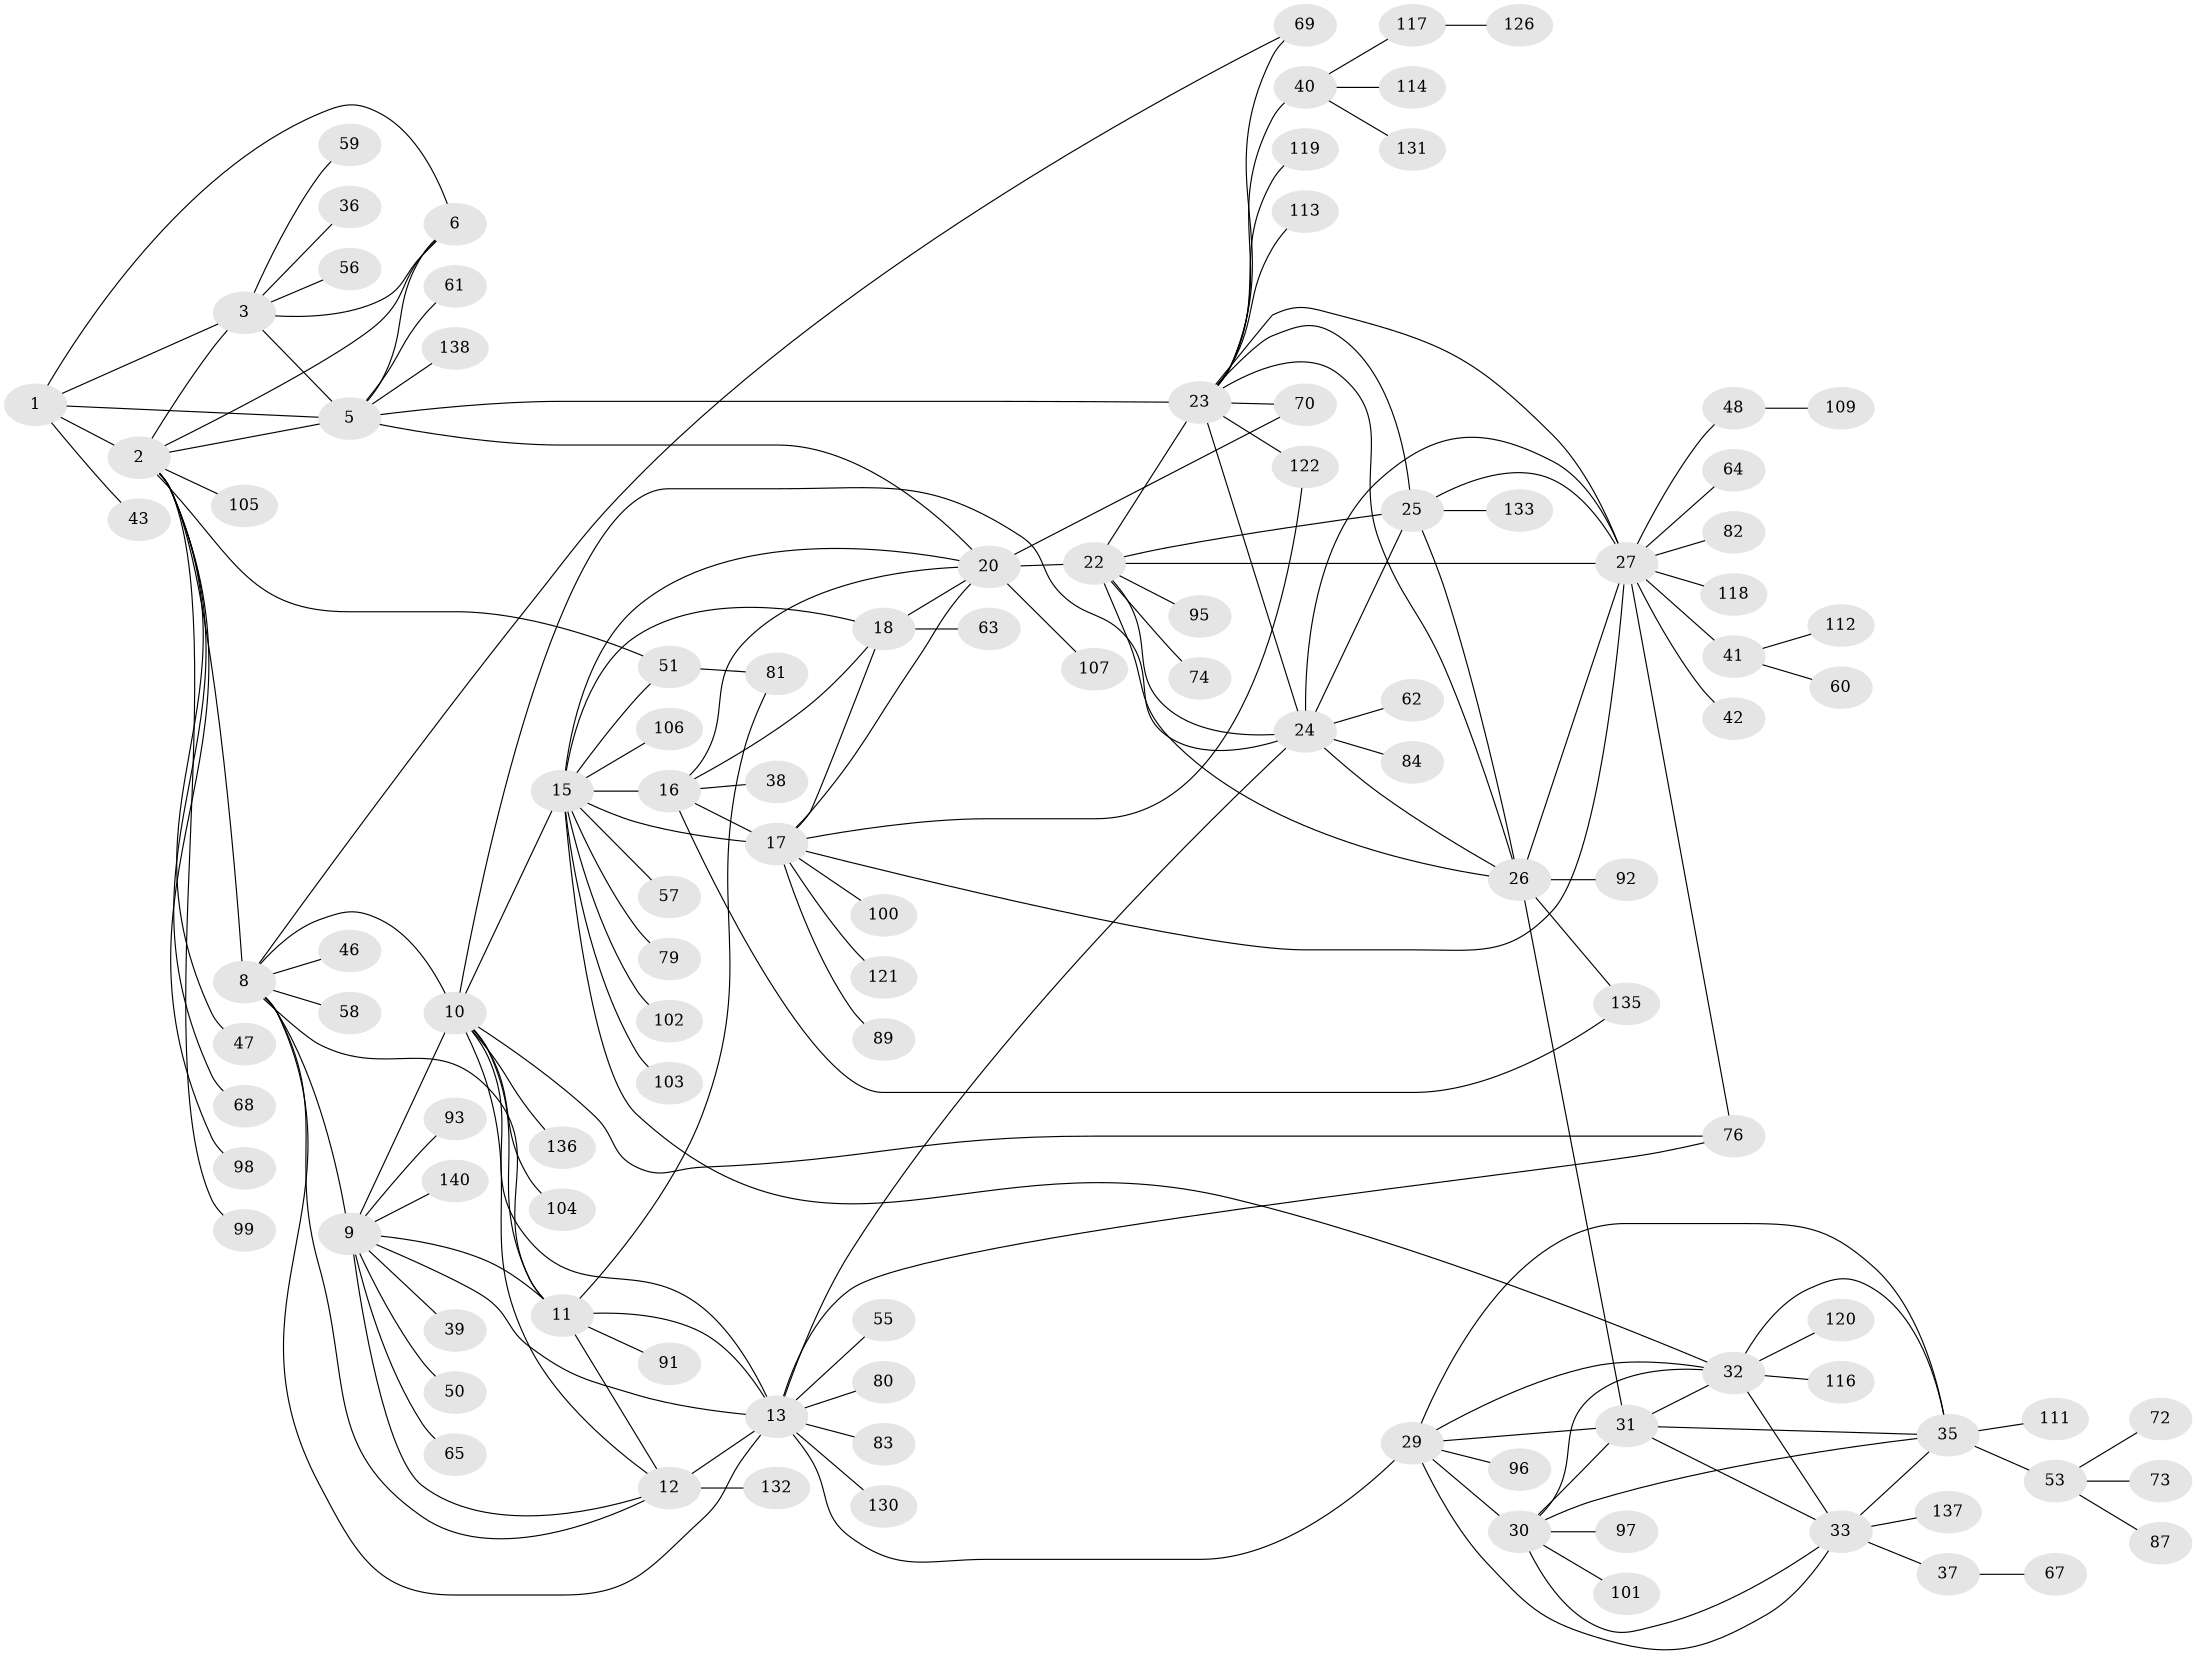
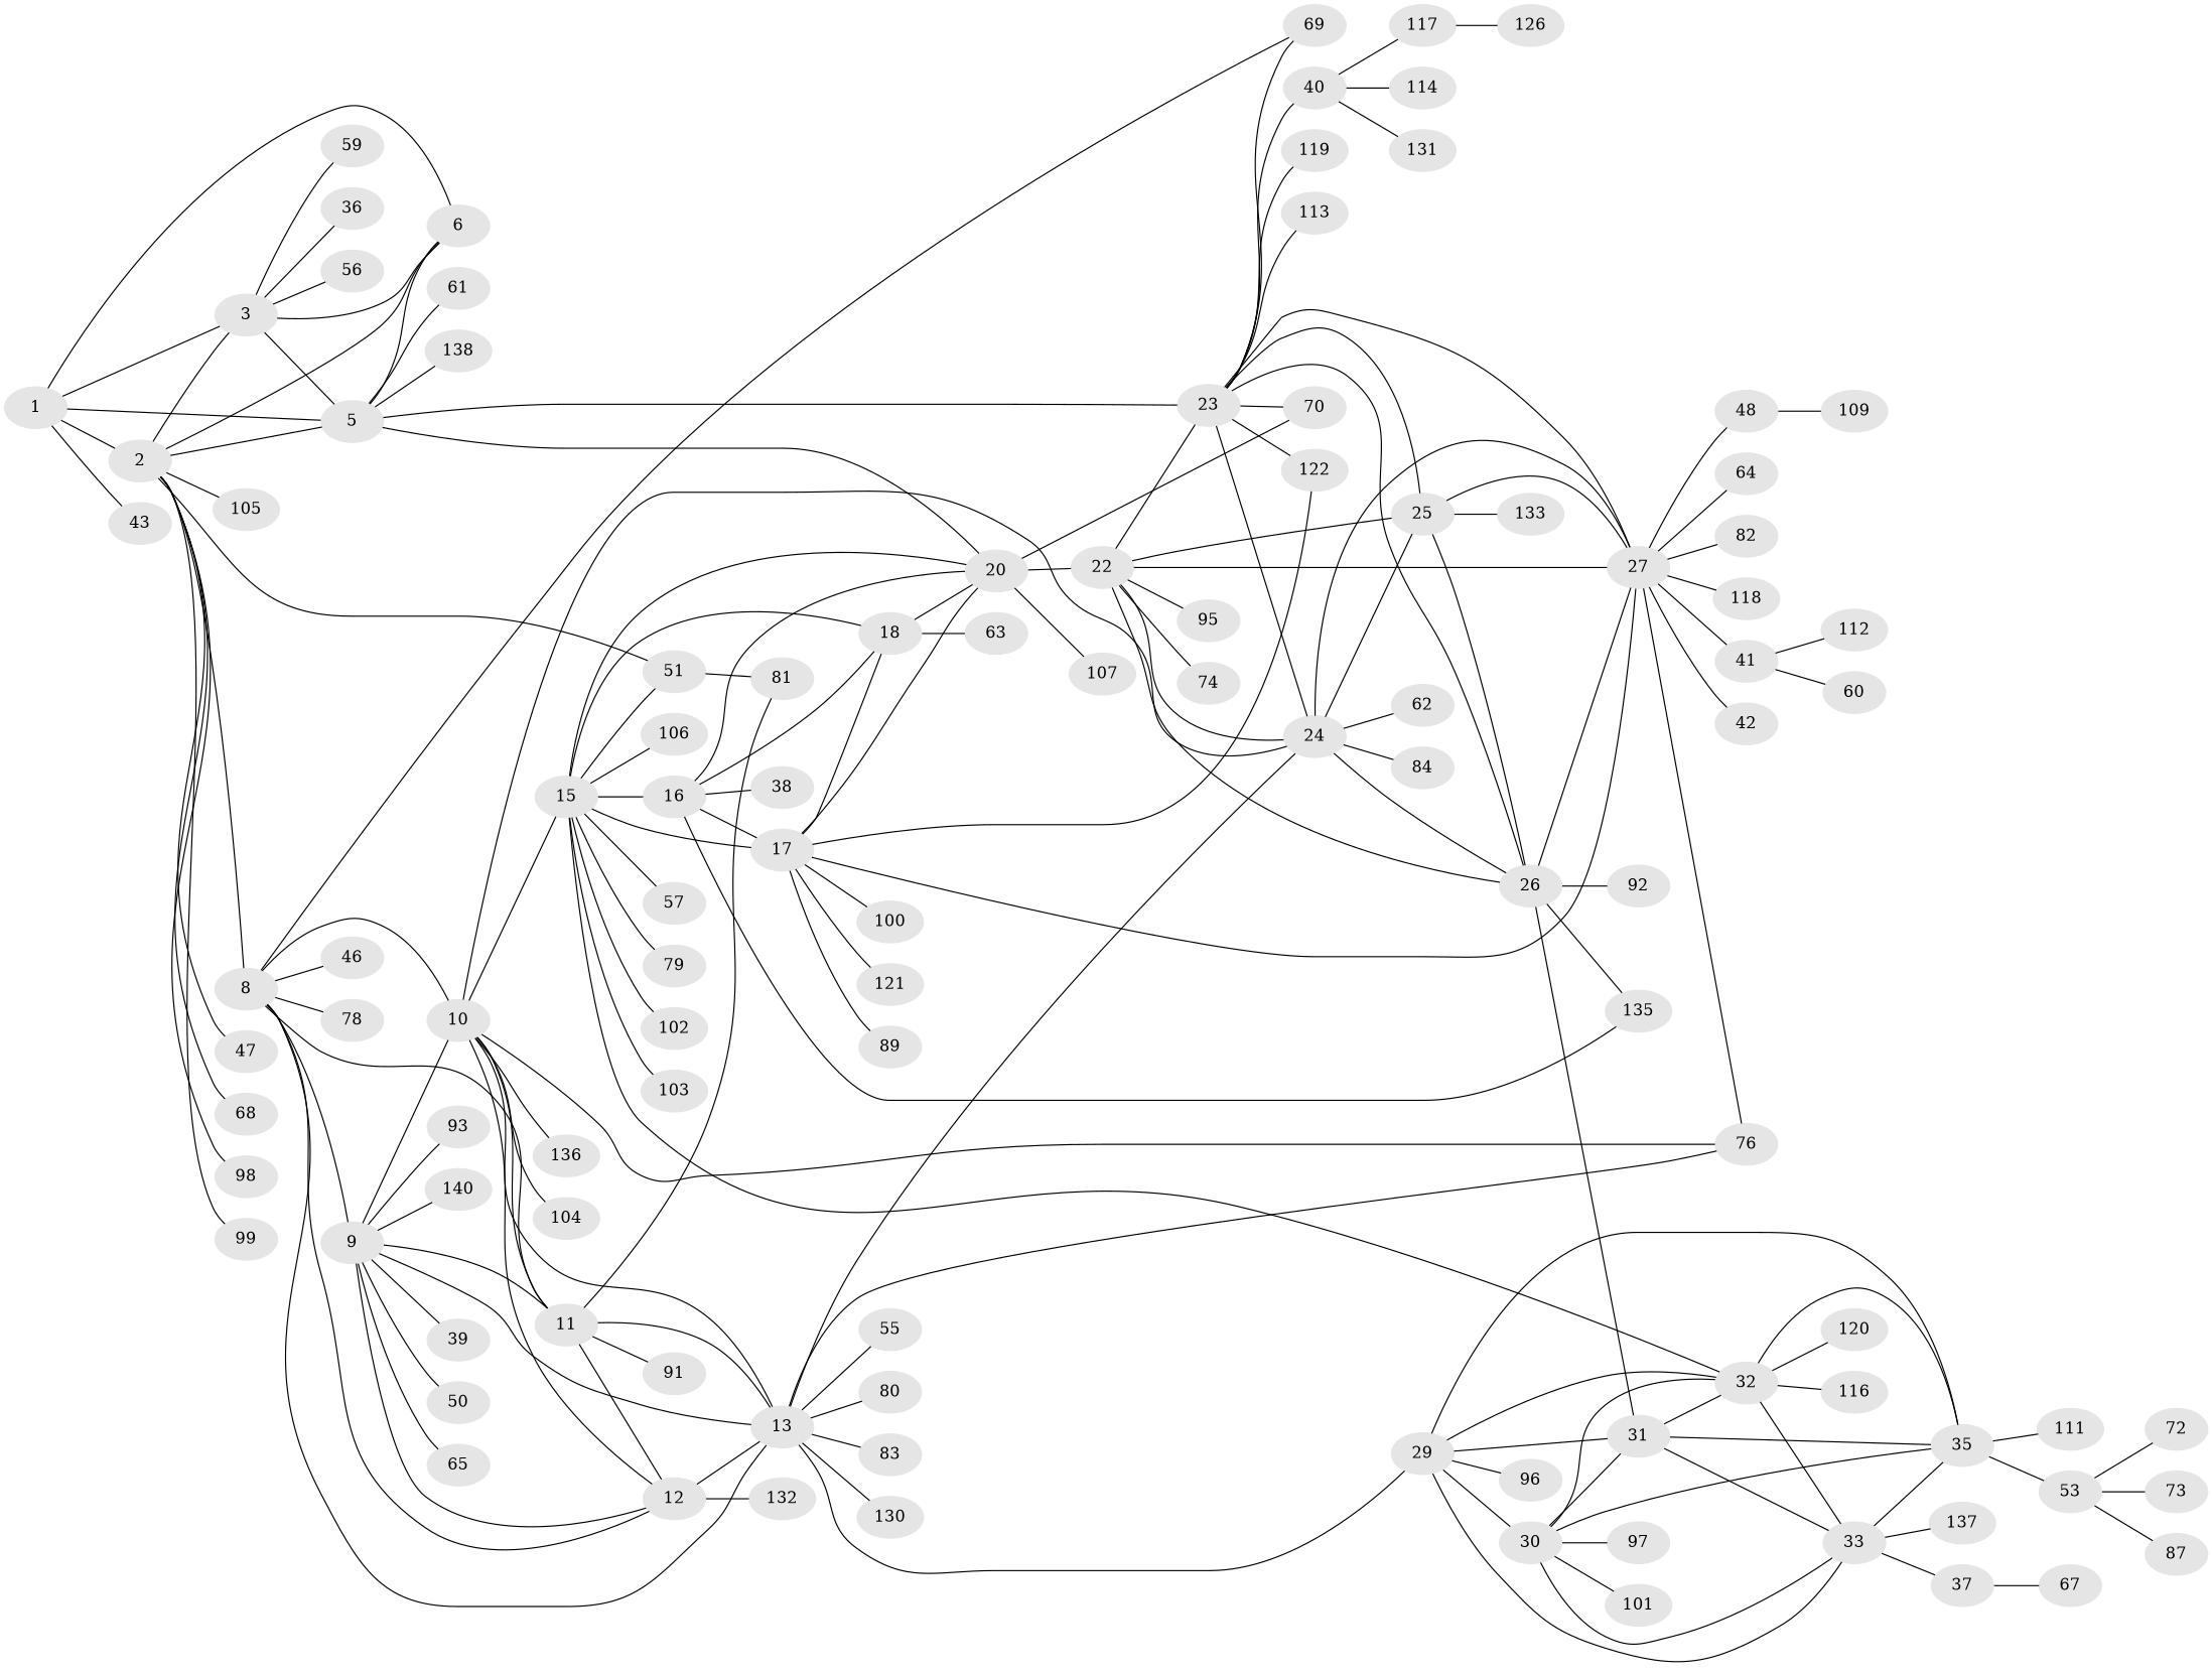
  graph {
    rankdir=LR
    node [color=gray90 style=filled]
    1 [super="+49"]
    2 [super="+4"]
    3 [super="+7"]
    5 [super="+90"]
    6
    43 [super="+94"]
    8 [super="+14"]
    47
    51
    68
    98
    99
    105
    36
    56
    59
    20 [super="+77"]
    23 [super="+44"]
    61
    138
    9 [super="+54"]
    10 [super="+129"]
    11 [super="+85"]
    12
    13 [super="+127"]
    46
-   58
+   58 [label=78]
    69
    81
    53 [super="+71"]
    35
    111
    22 [super="+28"]
    70
    107
    24 [super="+115"]
    27 [super="+86"]
    122
    25 [super="+110"]
    26 [super="+139"]
    40 [super="+125"]
    113
    119
    39
    50
    65
    93
    140
    15 [super="+21"]
    76 [super="+124"]
    104
    136
    91 [super="+134"]
    132
    29 [super="+45"]
    55
    80
    83
    130
    16 [super="+78"]
    17 [super="+108"]
    18 [super="+19"]
    32 [super="+128"]
    57
    79
    102
    103
    106
    62
    84
    31 [super="+34"]
    30 [super="+88"]
    33 [super="+66"]
    96
    38 [super="+123"]
    135
    89
    100
    121
    63
    116
    120
    41 [super="+75"]
    42
    48
    64
    82
    118
    74
    95
    133
    92
    114
    117
    131
    60
    112
    109
    97
    101
    37
    137
    67
    72
    73
    87
    126
    1 -- 2 [weight=2]
    1 -- 3 [weight=2]
    1 -- 5
    1 -- 6
    1 -- 43
    2 -- 3 [weight=4]
    2 -- 5 [weight=2]
    2 -- 6 [weight=2]
    2 -- 8
    2 -- 47
    2 -- 51
    2 -- 68
    2 -- 98
    2 -- 99
    2 -- 105
    3 -- 5 [weight=2]
    3 -- 6 [weight=2]
    3 -- 36
    3 -- 56
    3 -- 59
    5 -- 6
    5 -- 20
    5 -- 23
    5 -- 61
    5 -- 138
    8 -- 9 [weight=2]
    8 -- 10 [weight=2]
    8 -- 11 [weight=2]
    8 -- 12 [weight=2]
    8 -- 13 [weight=2]
    8 -- 46
    8 -- 58
    8 -- 69
    51 -- 81
    20 -- 22
    20 -- 70
    20 -- 107
    23 -- 69
    23 -- 70
    23 -- 24
    23 -- 27
    23 -- 122
    23 -- 25
    23 -- 26
    23 -- 40
    23 -- 113
    23 -- 119
    9 -- 10
    9 -- 11
    9 -- 12
    9 -- 13
    9 -- 39
    9 -- 50
    9 -- 65
    9 -- 93
    9 -- 140
    10 -- 11
    10 -- 12
    10 -- 13
    10 -- 24
    10 -- 15
    10 -- 76
    10 -- 104
    10 -- 136
    11 -- 12
    11 -- 13
    11 -- 81
    11 -- 91
    12 -- 13
    12 -- 132
    13 -- 24
    13 -- 76
    13 -- 29
    13 -- 55
    13 -- 80
    13 -- 83
    13 -- 130
    53 -- 72
    53 -- 73
    53 -- 87
    35 -- 53
    35 -- 111
    22 -- 23 [weight=2]
    22 -- 24 [weight=2]
    22 -- 27 [weight=2]
    22 -- 25 [weight=2]
    22 -- 26 [weight=2]
    22 -- 74
    22 -- 95
    24 -- 27
    24 -- 25
    24 -- 26
    24 -- 62
    24 -- 84
    27 -- 76
    27 -- 41
    27 -- 42
    27 -- 48
    27 -- 64
    27 -- 82
    27 -- 118
    25 -- 27
    25 -- 26
    25 -- 133
    26 -- 27
    26 -- 31
    26 -- 135
    26 -- 92
    40 -- 114
    40 -- 117
    40 -- 131
    15 -- 51
    15 -- 20 [weight=2]
    15 -- 16 [weight=2]
    15 -- 17 [weight=2]
    15 -- 18 [weight=4]
    15 -- 32
    15 -- 57
    15 -- 79
    15 -- 102
    15 -- 103
    15 -- 106
    29 -- 35
    29 -- 32
    29 -- 31 [weight=2]
    29 -- 30
    29 -- 33
    29 -- 96
    16 -- 20
    16 -- 17
    16 -- 18 [weight=2]
    16 -- 38
    16 -- 135
    17 -- 20
    17 -- 27
    17 -- 122
    17 -- 18 [weight=2]
    17 -- 89
    17 -- 100
    17 -- 121
    18 -- 20 [weight=2]
    18 -- 63
    32 -- 35
    32 -- 33
    32 -- 116
    32 -- 120
    31 -- 35 [weight=2]
    31 -- 32 [weight=2]
    31 -- 33 [weight=2]
    30 -- 35
    30 -- 32
    30 -- 31 [weight=2]
    30 -- 33
    30 -- 97
    30 -- 101
    33 -- 35
    33 -- 37
    33 -- 137
    41 -- 60
    41 -- 112
    48 -- 109
    117 -- 126
    37 -- 67
  }
